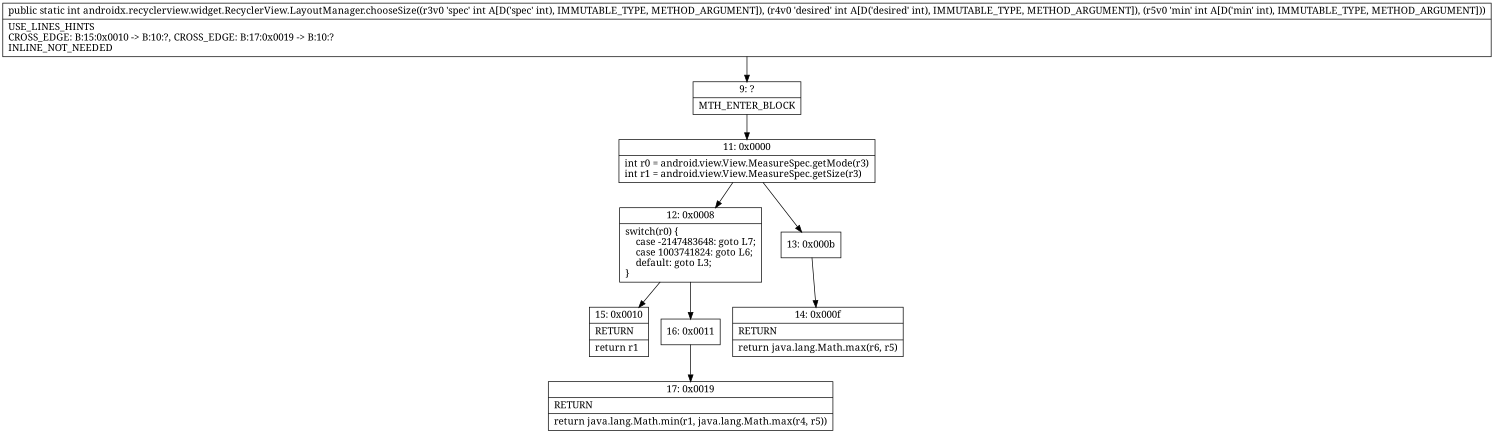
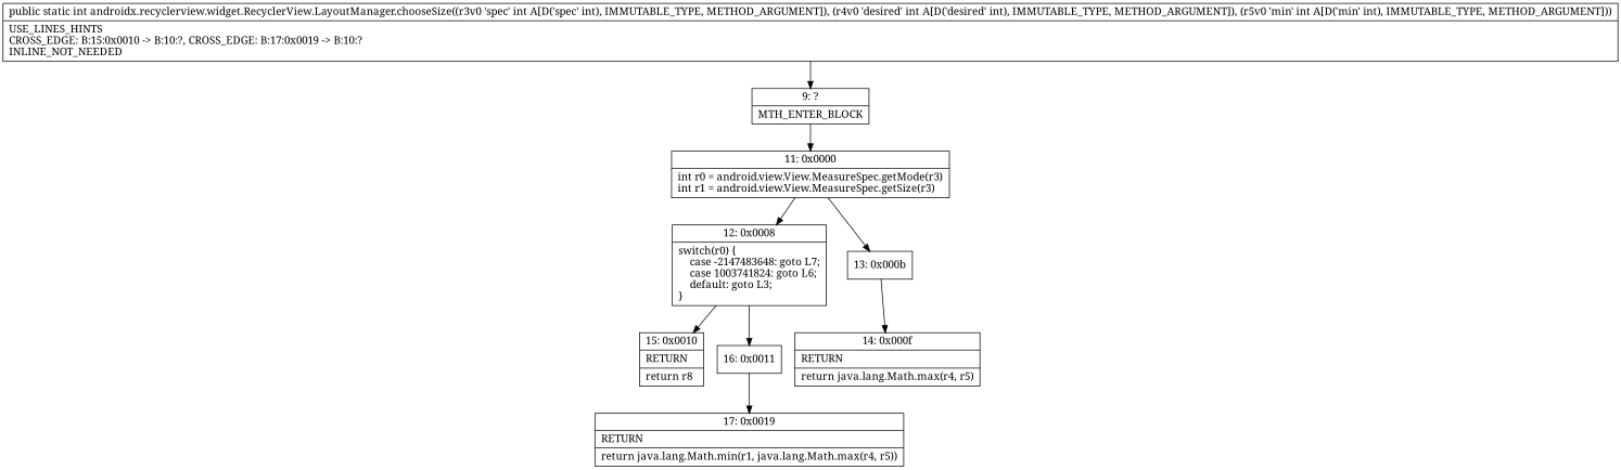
  digraph {
    fontname="Noto Serif"
    node [fontname="Noto Serif" shape=record]
    edge [fontname="Noto Serif"]
    n1 [label="{9\:\ ?|MTH_ENTER_BLOCK\l}"]
    n2 [label="{11\:\ 0x0000|int r0 = android.view.View.MeasureSpec.getMode(r3)\lint r1 = android.view.View.MeasureSpec.getSize(r3)\l}"]
    n3 [label="{12\:\ 0x0008|switch(r0) \{\l    case \-2147483648: goto L7;\l    case 1003741824: goto L6;\l    default: goto L3;\l\}\l}"]
    n4 [label="{13\:\ 0x000b}"]
-   n5 [label="{15\:\ 0x0010|RETURN\l|return r1\l}"]
+   n5 [label="{15\:\ 0x0010|RETURN\l|return r8\l}"]
    n6 [label="{16\:\ 0x0011}"]
-   n7 [label="{14\:\ 0x000f|RETURN\l|return java.lang.Math.max(r6, r5)\l}"]
+   n7 [label="{14\:\ 0x000f|RETURN\l|return java.lang.Math.max(r4, r5)\l}"]
    n8 [label="{17\:\ 0x0019|RETURN\l|return java.lang.Math.min(r1, java.lang.Math.max(r4, r5))\l}"]
    n9 [label="{public static int androidx.recyclerview.widget.RecyclerView.LayoutManager.chooseSize((r3v0 'spec' int A[D('spec' int), IMMUTABLE_TYPE, METHOD_ARGUMENT]), (r4v0 'desired' int A[D('desired' int), IMMUTABLE_TYPE, METHOD_ARGUMENT]), (r5v0 'min' int A[D('min' int), IMMUTABLE_TYPE, METHOD_ARGUMENT]))  | USE_LINES_HINTS\lCROSS_EDGE: B:15:0x0010 \-\> B:10:?, CROSS_EDGE: B:17:0x0019 \-\> B:10:?\lINLINE_NOT_NEEDED\l}"]
    n1 -> n2
    n2 -> n3
    n2 -> n4
    n3 -> n5
    n3 -> n6
    n4 -> n7
    n6 -> n8
    n9 -> n1
  }
